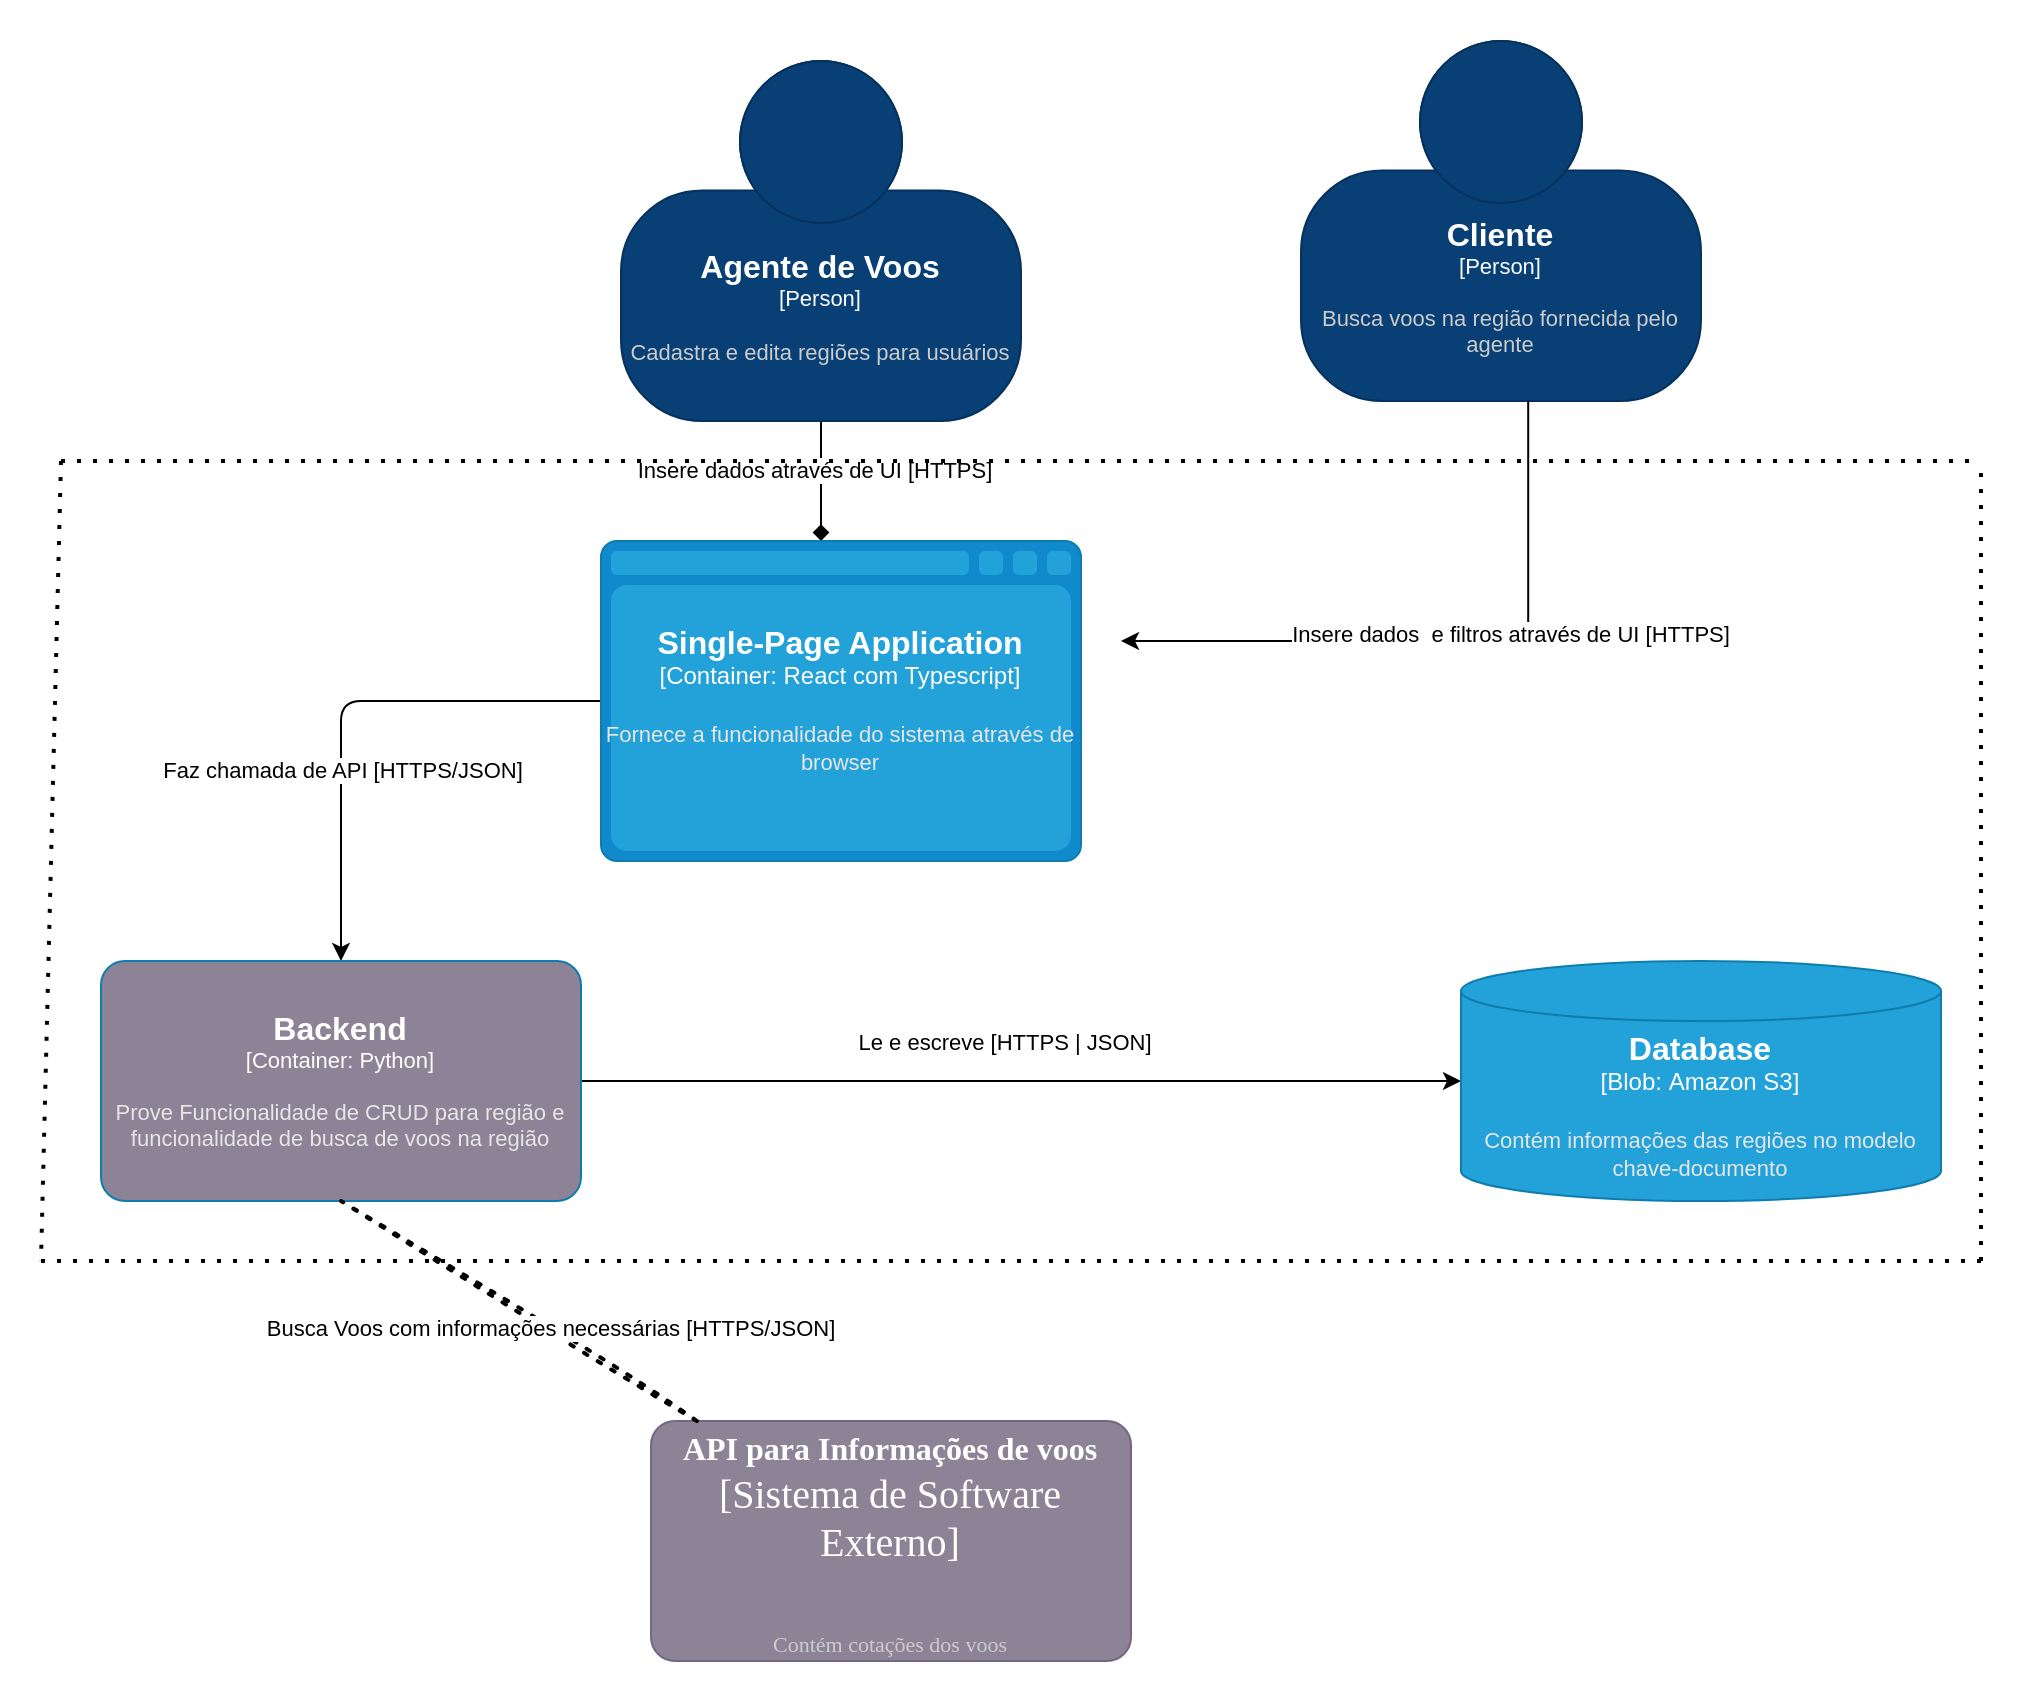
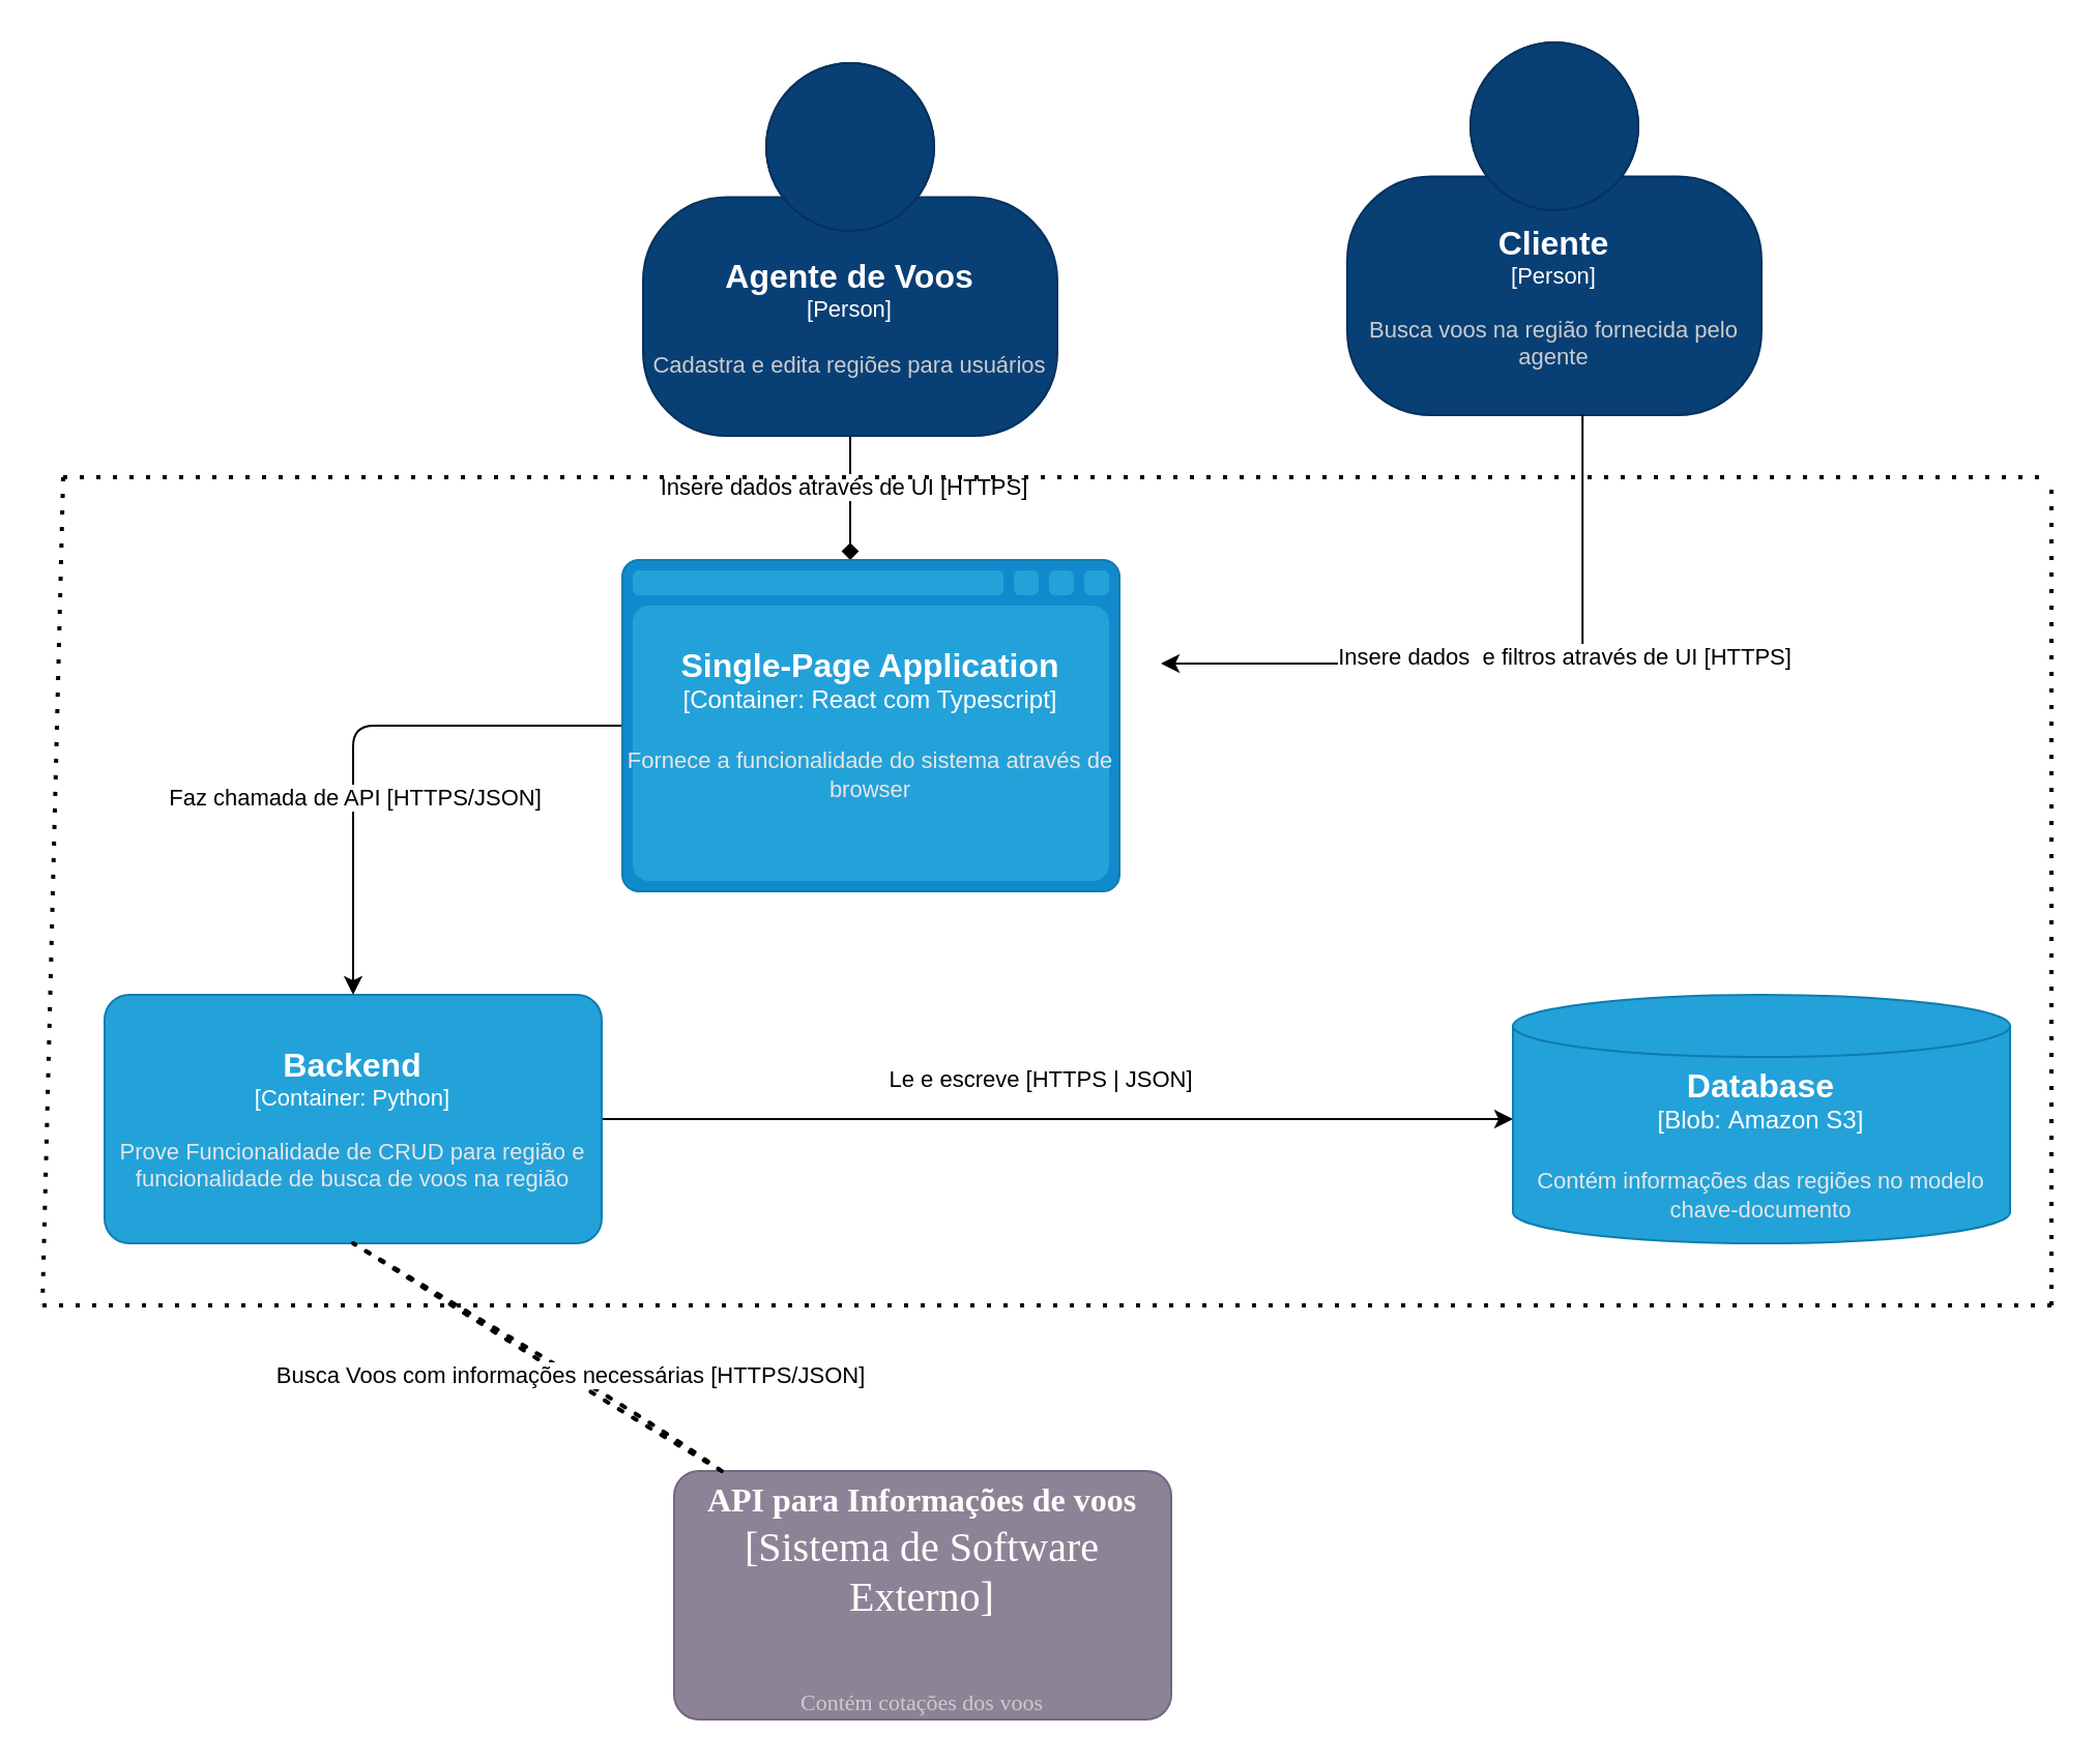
  <mxCell id="0" />
  <mxCell id="1" parent="0" />
  <mxCell id="2" value="" style="edgeStyle=orthogonalEdgeStyle;rounded=0;orthogonalLoop=1;jettySize=auto;html=1;endArrow=diamond;" parent="1" source="4" target="7" edge="1"><mxGeometry relative="1" as="geometry"><Array as="points"><mxPoint x="410" y="260" /><mxPoint x="410" y="260" /></Array></mxGeometry></mxCell>
  <mxCell id="3" value="Insere dados através de UI [HTTPS]" style="edgeLabel;html=1;align=center;verticalAlign=middle;resizable=0;points=[];" parent="2" vertex="1" connectable="0"><mxGeometry x="-0.2" y="-4" relative="1" as="geometry"><mxPoint as="offset" /></mxGeometry></mxCell>
  <mxCell id="4" value="&lt;font style=&quot;font-size: 16px&quot;&gt;&lt;b&gt;Agente de Voos&lt;/b&gt;&lt;/font&gt;&lt;div&gt;[Person]&lt;/div&gt;&lt;br&gt;&lt;div&gt;&lt;font style=&quot;font-size: 11px&quot;&gt;&lt;font color=&quot;#cccccc&quot;&gt;Cadastra e edita regiões para usuários&lt;/font&gt;&lt;/div&gt;" style="html=1;fontSize=11;dashed=0;whiteSpace=wrap;fillColor=#083F75;strokeColor=#06315C;fontColor=#ffffff;shape=mxgraph.c4.person2;align=center;metaEdit=1;points=[[0.5,0,0],[1,0.5,0],[1,0.75,0],[0.75,1,0],[0.5,1,0],[0.25,1,0],[0,0.75,0],[0,0.5,0]];resizable=0;rounded=1;" parent="1" vertex="1"><mxGeometry x="310" y="30" width="200" height="180" as="geometry" /></mxCell>
  <mxCell id="5" value="" style="edgeStyle=orthogonalEdgeStyle;rounded=1;hachureGap=4;orthogonalLoop=1;jettySize=auto;html=1;fontFamily=Architects Daughter;fontSource=https%3A%2F%2Ffonts.googleapis.com%2Fcss%3Ffamily%3DArchitects%2BDaughter;fontSize=16;" parent="1" source="7" target="11" edge="1"><mxGeometry relative="1" as="geometry" /></mxCell>
  <mxCell id="6" value="Faz chamada de API [HTTPS/JSON]" style="edgeLabel;html=1;align=center;verticalAlign=middle;resizable=0;points=[];" parent="5" vertex="1" connectable="0"><mxGeometry x="0.265" relative="1" as="geometry"><mxPoint as="offset" /></mxGeometry></mxCell>
  <mxCell id="7" value="&lt;font style=&quot;font-size: 16px&quot;&gt;&lt;b&gt;Single-Page Application&lt;/b&gt;&lt;/font&gt;&lt;div&gt;[Container:&amp;nbsp;React com Typescript]&lt;/div&gt;&lt;br&gt;&lt;div&gt;&lt;font style=&quot;font-size: 11px&quot;&gt;&lt;font color=&quot;#E6E6E6&quot;&gt;Fornece a funcionalidade do sistema através de browser&lt;/font&gt;&lt;/div&gt;" style="shape=mxgraph.c4.webBrowserContainer2;whiteSpace=wrap;html=1;boundedLbl=1;rounded=1;labelBackgroundColor=none;strokeColor=#118ACD;fillColor=#23A2D9;strokeColor=#118ACD;strokeColor2=#0E7DAD;fontSize=12;fontColor=#ffffff;align=center;metaEdit=1;points=[[0.5,0,0],[1,0.25,0],[1,0.5,0],[1,0.75,0],[0.5,1,0],[0,0.75,0],[0,0.5,0],[0,0.25,0]];resizable=0;" parent="1" vertex="1"><mxGeometry x="300" y="270" width="240" height="160" as="geometry" /></mxCell>
  <mxCell id="8" value="" style="edgeStyle=orthogonalEdgeStyle;rounded=1;hachureGap=4;orthogonalLoop=1;jettySize=auto;html=1;fontFamily=Helvetica;fontSize=16;strokeColor=none;entryX=-0.021;entryY=0.446;entryDx=0;entryDy=0;entryPerimeter=0;" parent="1" source="11" target="12" edge="1"><mxGeometry relative="1" as="geometry" /></mxCell>
  <mxCell id="9" value="" style="edgeStyle=orthogonalEdgeStyle;rounded=0;orthogonalLoop=1;jettySize=auto;html=1;entryX=0;entryY=0.5;entryDx=0;entryDy=0;entryPerimeter=0;" parent="1" source="11" target="12" edge="1"><mxGeometry relative="1" as="geometry" /></mxCell>
  <mxCell id="10" value="Le e escreve [HTTPS | JSON]" style="edgeLabel;html=1;align=center;verticalAlign=middle;resizable=0;points=[];" parent="9" vertex="1" connectable="0"><mxGeometry x="-0.162" y="-4" relative="1" as="geometry"><mxPoint x="27" y="-24" as="offset" /></mxGeometry></mxCell>
- <mxCell id="11" value="&lt;font style=&quot;font-size: 16px&quot;&gt;&lt;b&gt;Backend&lt;/b&gt;&lt;/font&gt;&lt;div&gt;[Container: Python]&lt;/div&gt;&lt;br&gt;&lt;div&gt;&lt;font style=&quot;font-size: 11px&quot;&gt;&lt;font color=&quot;#E6E6E6&quot;&gt;Prove Funcionalidade de CRUD para região e funcionalidade de busca de voos na região&lt;/font&gt;&lt;/div&gt;" style="rounded=1;whiteSpace=wrap;html=1;fontSize=11;labelBackgroundColor=none;fillColor=#8c8496;fontColor=#ffffff;align=center;arcSize=10;strokeColor=#0E7DAD;metaEdit=1;resizable=0;points=[[0.25,0,0],[0.5,0,0],[0.75,0,0],[1,0.25,0],[1,0.5,0],[1,0.75,0],[0.75,1,0],[0.5,1,0],[0.25,1,0],[0,0.75,0],[0,0.5,0],[0,0.25,0]];" parent="1" vertex="1"><mxGeometry x="50" y="480" width="240" height="120" as="geometry" /></mxCell>
+ <mxCell id="11" value="&lt;font style=&quot;font-size: 16px&quot;&gt;&lt;b&gt;Backend&lt;/b&gt;&lt;/font&gt;&lt;div&gt;[Container: Python]&lt;/div&gt;&lt;br&gt;&lt;div&gt;&lt;font style=&quot;font-size: 11px&quot;&gt;&lt;font color=&quot;#E6E6E6&quot;&gt;Prove Funcionalidade de CRUD para região e funcionalidade de busca de voos na região&lt;/font&gt;&lt;/div&gt;" style="rounded=1;whiteSpace=wrap;html=1;fontSize=11;labelBackgroundColor=none;fillColor=#23A2D9;fontColor=#ffffff;align=center;arcSize=10;strokeColor=#0E7DAD;metaEdit=1;resizable=0;points=[[0.25,0,0],[0.5,0,0],[0.75,0,0],[1,0.25,0],[1,0.5,0],[1,0.75,0],[0.75,1,0],[0.5,1,0],[0.25,1,0],[0,0.75,0],[0,0.5,0],[0,0.25,0]];" parent="1" vertex="1"><mxGeometry x="50" y="480" width="240" height="120" as="geometry" /></mxCell>
  <mxCell id="12" value="&lt;font style=&quot;font-size: 16px&quot;&gt;&lt;b&gt;Database&lt;/b&gt;&lt;/font&gt;&lt;div&gt;[Blob:&amp;nbsp;Amazon S3]&lt;/div&gt;&lt;br&gt;&lt;div&gt;&lt;font style=&quot;font-size: 11px&quot;&gt;&lt;font color=&quot;#E6E6E6&quot;&gt;Contém informações das regiões no modelo chave-documento&lt;/font&gt;&lt;/div&gt;" style="shape=cylinder3;size=15;whiteSpace=wrap;html=1;boundedLbl=1;rounded=1;labelBackgroundColor=none;fillColor=#23A2D9;fontSize=12;fontColor=#ffffff;align=center;strokeColor=#0E7DAD;metaEdit=1;points=[[0.5,0,0],[1,0.25,0],[1,0.5,0],[1,0.75,0],[0.5,1,0],[0,0.75,0],[0,0.5,0],[0,0.25,0]];resizable=0;" parent="1" vertex="1"><mxGeometry x="730" y="480" width="240" height="120" as="geometry" /></mxCell>
  <mxCell id="13" value="&lt;font style=&quot;font-size: 16px&quot;&gt;&lt;b&gt;API para Informações de voos&lt;/b&gt;&lt;/font&gt;&lt;div&gt;[Sistema de Software Externo]&lt;/div&gt;&lt;br&gt;&lt;div&gt;&lt;font style=&quot;font-size: 11px&quot;&gt;&lt;font color=&quot;#cccccc&quot;&gt;Contém cotações dos voos&lt;/font&gt;&lt;/div&gt;" style="rounded=1;whiteSpace=wrap;html=1;labelBackgroundColor=none;fillColor=#8C8496;fontColor=#ffffff;align=center;arcSize=10;strokeColor=#736782;metaEdit=1;resizable=0;points=[[0.25,0,0],[0.5,0,0],[0.75,0,0],[1,0.25,0],[1,0.5,0],[1,0.75,0],[0.75,1,0],[0.5,1,0],[0.25,1,0],[0,0.75,0],[0,0.5,0],[0,0.25,0]];hachureGap=4;fontFamily=Architects Daughter;fontSource=https%3A%2F%2Ffonts.googleapis.com%2Fcss%3Ffamily%3DArchitects%2BDaughter;fontSize=20;" parent="1" vertex="1"><mxGeometry x="325" y="710" width="240" height="120" as="geometry" /></mxCell>
  <mxCell id="14" value="" style="endArrow=none;dashed=1;html=1;dashPattern=1 3;strokeWidth=2;rounded=0;sketch=1;hachureGap=4;jiggle=2;curveFitting=1;fontFamily=Architects Daughter;fontSource=https%3A%2F%2Ffonts.googleapis.com%2Fcss%3Ffamily%3DArchitects%2BDaughter;fontSize=16;entryX=0.5;entryY=1;entryDx=0;entryDy=0;entryPerimeter=0;verticalAlign=bottom;" parent="1" source="13" target="11" edge="1"><mxGeometry width="50" height="50" relative="1" as="geometry"><mxPoint x="170" y="780" as="sourcePoint" /><mxPoint x="-10" y="670" as="targetPoint" /></mxGeometry></mxCell>
  <mxCell id="15" value="Busca Voos com informações necessárias [HTTPS/JSON]" style="edgeLabel;html=1;align=center;verticalAlign=middle;resizable=0;points=[];" parent="14" vertex="1" connectable="0"><mxGeometry x="-0.141" y="1" relative="1" as="geometry"><mxPoint x="4" as="offset" /></mxGeometry></mxCell>
  <mxCell id="16" value="" style="endArrow=none;dashed=1;html=1;dashPattern=1 3;strokeWidth=2;rounded=0;" parent="1" edge="1"><mxGeometry width="50" height="50" relative="1" as="geometry"><mxPoint x="30" y="230" as="sourcePoint" /><mxPoint x="990" y="230" as="targetPoint" /></mxGeometry></mxCell>
  <mxCell id="17" value="" style="endArrow=none;dashed=1;html=1;dashPattern=1 3;strokeWidth=2;rounded=0;" parent="1" edge="1"><mxGeometry width="50" height="50" relative="1" as="geometry"><mxPoint x="20" y="630" as="sourcePoint" /><mxPoint x="990" y="630" as="targetPoint" /></mxGeometry></mxCell>
  <mxCell id="18" value="" style="endArrow=none;dashed=1;html=1;dashPattern=1 3;strokeWidth=2;rounded=0;" parent="1" edge="1"><mxGeometry width="50" height="50" relative="1" as="geometry"><mxPoint x="990" y="630" as="sourcePoint" /><mxPoint x="990" y="230" as="targetPoint" /></mxGeometry></mxCell>
  <mxCell id="19" value="" style="endArrow=none;dashed=1;html=1;dashPattern=1 3;strokeWidth=2;rounded=0;" parent="1" edge="1"><mxGeometry width="50" height="50" relative="1" as="geometry"><mxPoint x="30" y="230" as="sourcePoint" /><mxPoint x="20" y="630" as="targetPoint" /></mxGeometry></mxCell>
  <mxCell id="20" value="&lt;font style=&quot;font-size: 16px&quot;&gt;&lt;b&gt;Cliente&lt;/b&gt;&lt;/font&gt;&lt;div&gt;[Person]&lt;/div&gt;&lt;br&gt;&lt;div&gt;&lt;font style=&quot;font-size: 11px&quot;&gt;&lt;font color=&quot;#cccccc&quot;&gt;Busca voos na região fornecida pelo agente&lt;/font&gt;&lt;/div&gt;" style="html=1;fontSize=11;dashed=0;whiteSpace=wrap;fillColor=#083F75;strokeColor=#06315C;fontColor=#ffffff;shape=mxgraph.c4.person2;align=center;metaEdit=1;points=[[0.5,0,0],[1,0.5,0],[1,0.75,0],[0.75,1,0],[0.5,1,0],[0.25,1,0],[0,0.75,0],[0,0.5,0]];resizable=0;rounded=1;" vertex="1" parent="1"><mxGeometry x="650" y="20" width="200" height="180" as="geometry" /></mxCell>
  <mxCell id="21" value="" style="edgeStyle=orthogonalEdgeStyle;rounded=0;orthogonalLoop=1;jettySize=auto;html=1;exitX=0.568;exitY=1;exitDx=0;exitDy=0;exitPerimeter=0;" edge="1" parent="1" source="20"><mxGeometry relative="1" as="geometry"><Array as="points"><mxPoint x="764" y="320" /></Array><mxPoint x="420" y="220" as="sourcePoint" /><mxPoint x="560" y="320" as="targetPoint" /></mxGeometry></mxCell>
  <mxCell id="22" value="Insere dados&amp;nbsp; e filtros através de UI [HTTPS]" style="edgeLabel;html=1;align=center;verticalAlign=middle;resizable=0;points=[];" vertex="1" connectable="0" parent="21"><mxGeometry x="-0.2" y="-4" relative="1" as="geometry"><mxPoint as="offset" /></mxGeometry></mxCell>
